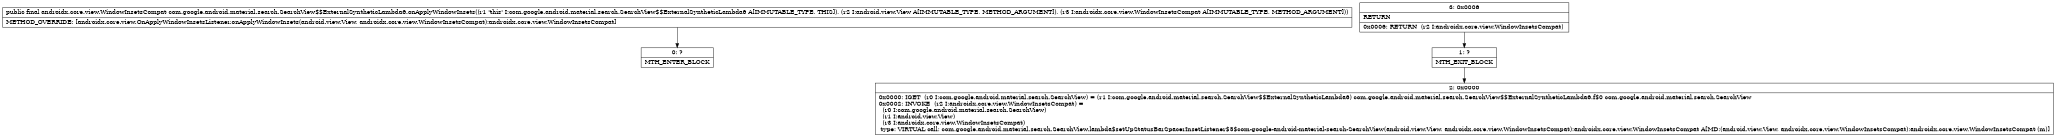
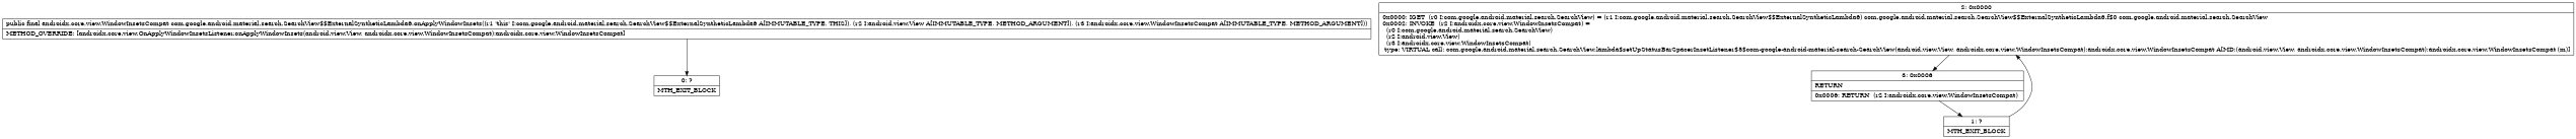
  digraph {
    node [shape=record]
-   n1 [label="{0\:\ ?|MTH_ENTER_BLOCK\l}"]
-   n2 [label="{2\:\ 0x0000|0x0000: IGET  (r0 I:com.google.android.material.search.SearchView) = (r1 I:com.google.android.material.search.SearchView$$ExternalSyntheticLambda6) com.google.android.material.search.SearchView$$ExternalSyntheticLambda6.f$0 com.google.android.material.search.SearchView \l0x0002: INVOKE  (r2 I:androidx.core.view.WindowInsetsCompat) = \l  (r0 I:com.google.android.material.search.SearchView)\l  (r1 I:android.view.View)\l  (r3 I:androidx.core.view.WindowInsetsCompat)\l type: VIRTUAL call: com.google.android.material.search.SearchView.lambda$setUpStatusBarSpacerInsetListener$5$com\-google\-android\-material\-search\-SearchView(android.view.View, androidx.core.view.WindowInsetsCompat):androidx.core.view.WindowInsetsCompat A[MD:(android.view.View, androidx.core.view.WindowInsetsCompat):androidx.core.view.WindowInsetsCompat (m)]\l}"]
+   n1 [label="{0\:\ ?|MTH_EXIT_BLOCK\l}"]
+   n2 [label="{2\:\ 0x0000|0x0000: IGET  (r0 I:com.google.android.material.search.SearchView) = (r1 I:com.google.android.material.search.SearchView$$ExternalSyntheticLambda6) com.google.android.material.search.SearchView$$ExternalSyntheticLambda6.f$0 com.google.android.material.search.SearchView \l0x0002: INVOKE  (r2 I:androidx.core.view.WindowInsetsCompat) = \l  (r0 I:com.google.android.material.search.SearchView)\l  (r2 I:android.view.View)\l  (r3 I:androidx.core.view.WindowInsetsCompat)\l type: VIRTUAL call: com.google.android.material.search.SearchView.lambda$setUpStatusBarSpacerInsetListener$5$com\-google\-android\-material\-search\-SearchView(android.view.View, androidx.core.view.WindowInsetsCompat):androidx.core.view.WindowInsetsCompat A[MD:(android.view.View, androidx.core.view.WindowInsetsCompat):androidx.core.view.WindowInsetsCompat (m)]\l}"]
    n3 [label="{3\:\ 0x0006|RETURN\l|0x0006: RETURN  (r2 I:androidx.core.view.WindowInsetsCompat) \l}"]
    n4 [label="{1\:\ ?|MTH_EXIT_BLOCK\l}"]
    n5 [label="{public final androidx.core.view.WindowInsetsCompat com.google.android.material.search.SearchView$$ExternalSyntheticLambda6.onApplyWindowInsets((r1 'this' I:com.google.android.material.search.SearchView$$ExternalSyntheticLambda6 A[IMMUTABLE_TYPE, THIS]), (r2 I:android.view.View A[IMMUTABLE_TYPE, METHOD_ARGUMENT]), (r3 I:androidx.core.view.WindowInsetsCompat A[IMMUTABLE_TYPE, METHOD_ARGUMENT]))  | METHOD_OVERRIDE: [androidx.core.view.OnApplyWindowInsetsListener.onApplyWindowInsets(android.view.View, androidx.core.view.WindowInsetsCompat):androidx.core.view.WindowInsetsCompat]\l}"]
+   n2 -> n3
    n3 -> n4
    n4 -> n2
    n5 -> n1
  }
